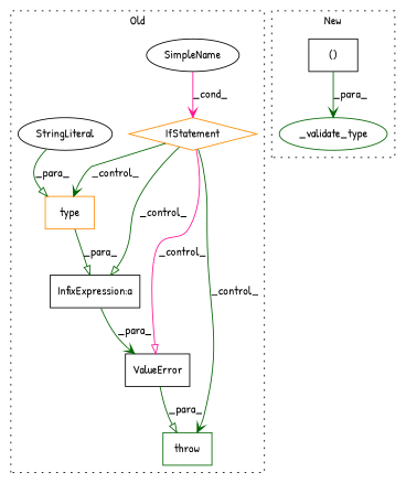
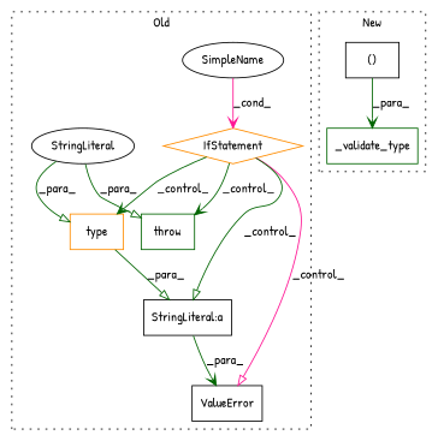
  digraph {
    fontname="Patrick Hand"
    node [a=32 color=black fontname="Patrick Hand" shape=box]
    edge [arrowhead=onormal color=darkgreen fontname="Patrick Hand"]
    n1 [l="11,2" label=ValueError s="47485,47579"]
    n2 [a=25 color=darkorange l="4,2" label=IfStatement s="47442,47469" shape=diamond]
    n3 [a=42 label=SimpleName shape=ellipse]
    n4 [a=53 color=darkgreen l=6 label=throw s=47479]
    n5 [color=darkorange l="5,1" label=type s="47570,47578"]
-   n6 [a=27 l=10 label="InfixExpression:a" s=47544]
+   n6 [a=27 l=10 label="StringLiteral:a" s=47544]
    n7 [a=45 l=48 label=StringLiteral s=47496 shape=ellipse]
-   n8 [color=darkgreen l="15,2" label=_validate_type s="47001,47070" shape=ellipse]
+   n8 [color=darkgreen l="15,2" label=_validate_type s="47001,47070"]
    n9 [a=106 l=45 label="()" s=47025]
    subgraph cluster_1 {
      label=Old
      style=dotted
      n1
      n2
      n3
      n4
      n5
      n6
      n7
    }
    subgraph cluster_2 {
      label=New
      style=dotted
      n8
      n9
    }
-   n1 -> n4 [label=_para_]
+   n7 -> n4 [label=_para_]
    n2 -> n1 [color=deeppink label=_control_]
    n2 -> n4 [arrowhead=vee label=_control_]
    n2 -> n5 [arrowhead=vee label=_control_]
    n2 -> n6 [label=_control_]
    n3 -> n2 [arrowhead=vee color=deeppink label=_cond_]
    n5 -> n6 [label=_para_]
    n6 -> n1 [arrowhead=vee label=_para_]
    n7 -> n5 [label=_para_]
    n9 -> n8 [arrowhead=vee label=_para_]
  }
